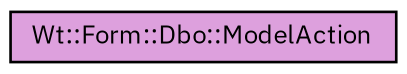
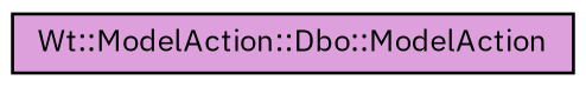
  digraph {
    rankdir=TB
    fontname="IBM Plex Sans"
-   n1 [color=black fillcolor=plum fontname="IBM Plex Sans" fontsize=10 height=0.2 label="Wt::Form::Dbo::ModelAction" shape=record style=filled width=0.4]
+   n1 [color=black fillcolor=plum fontname="IBM Plex Sans" fontsize=10 height=0.2 label="Wt::ModelAction::Dbo::ModelAction" shape=record style=filled width=0.4]
  }
